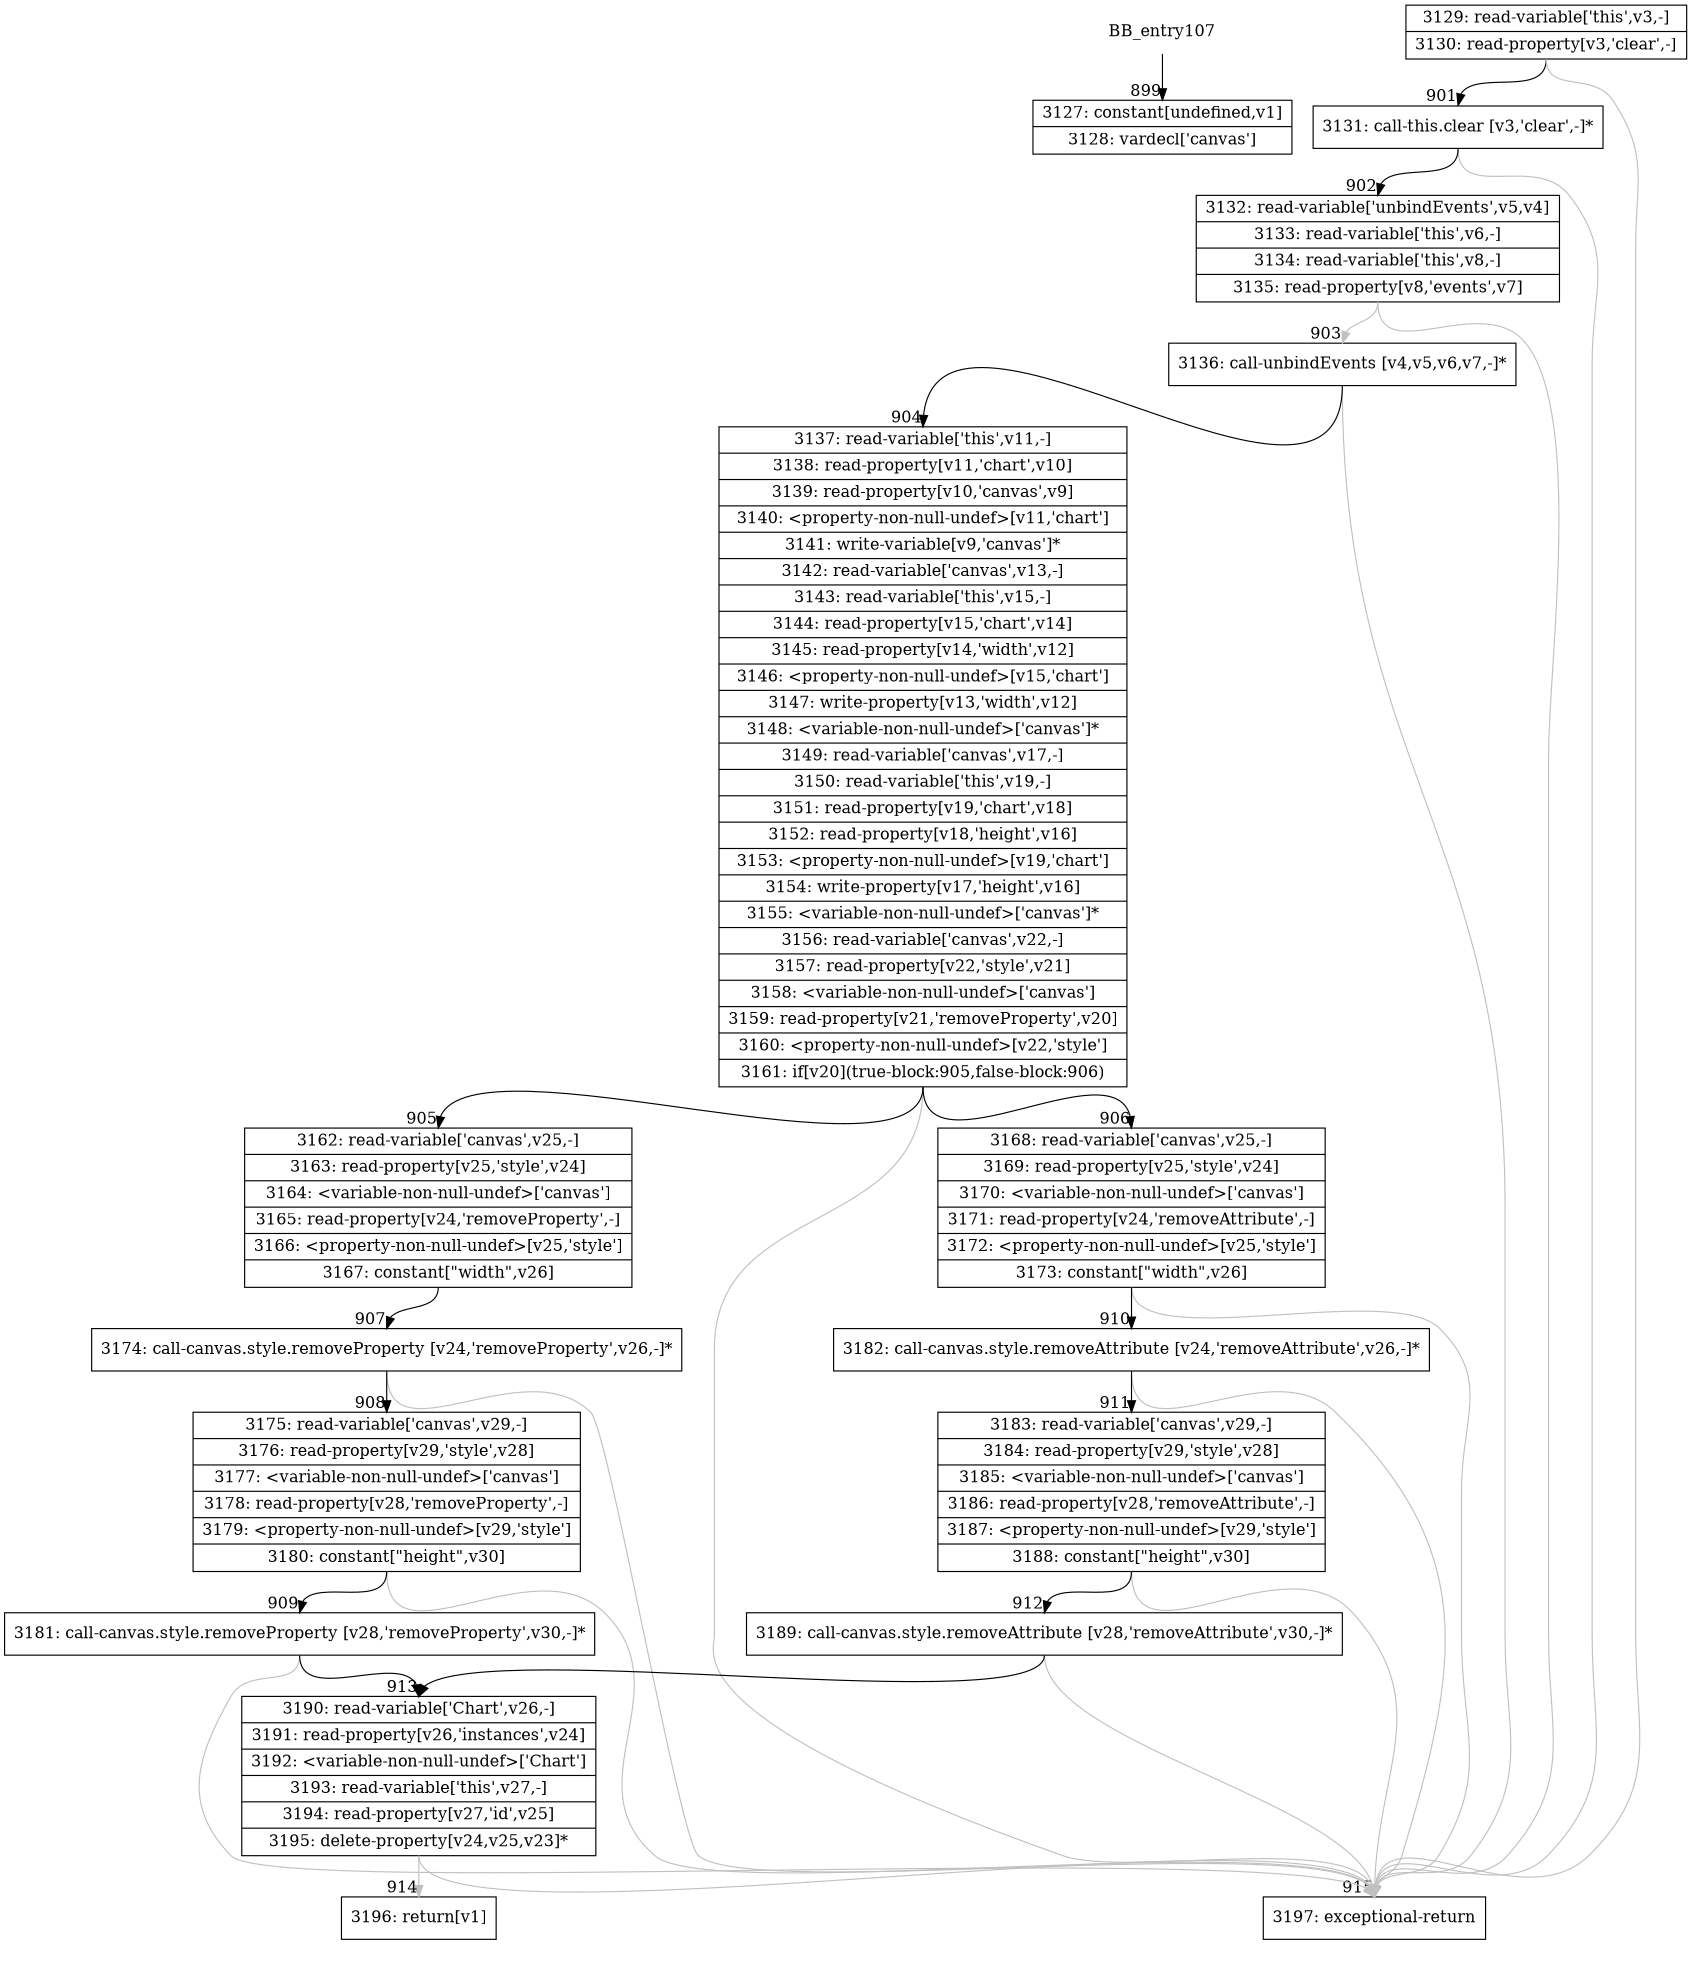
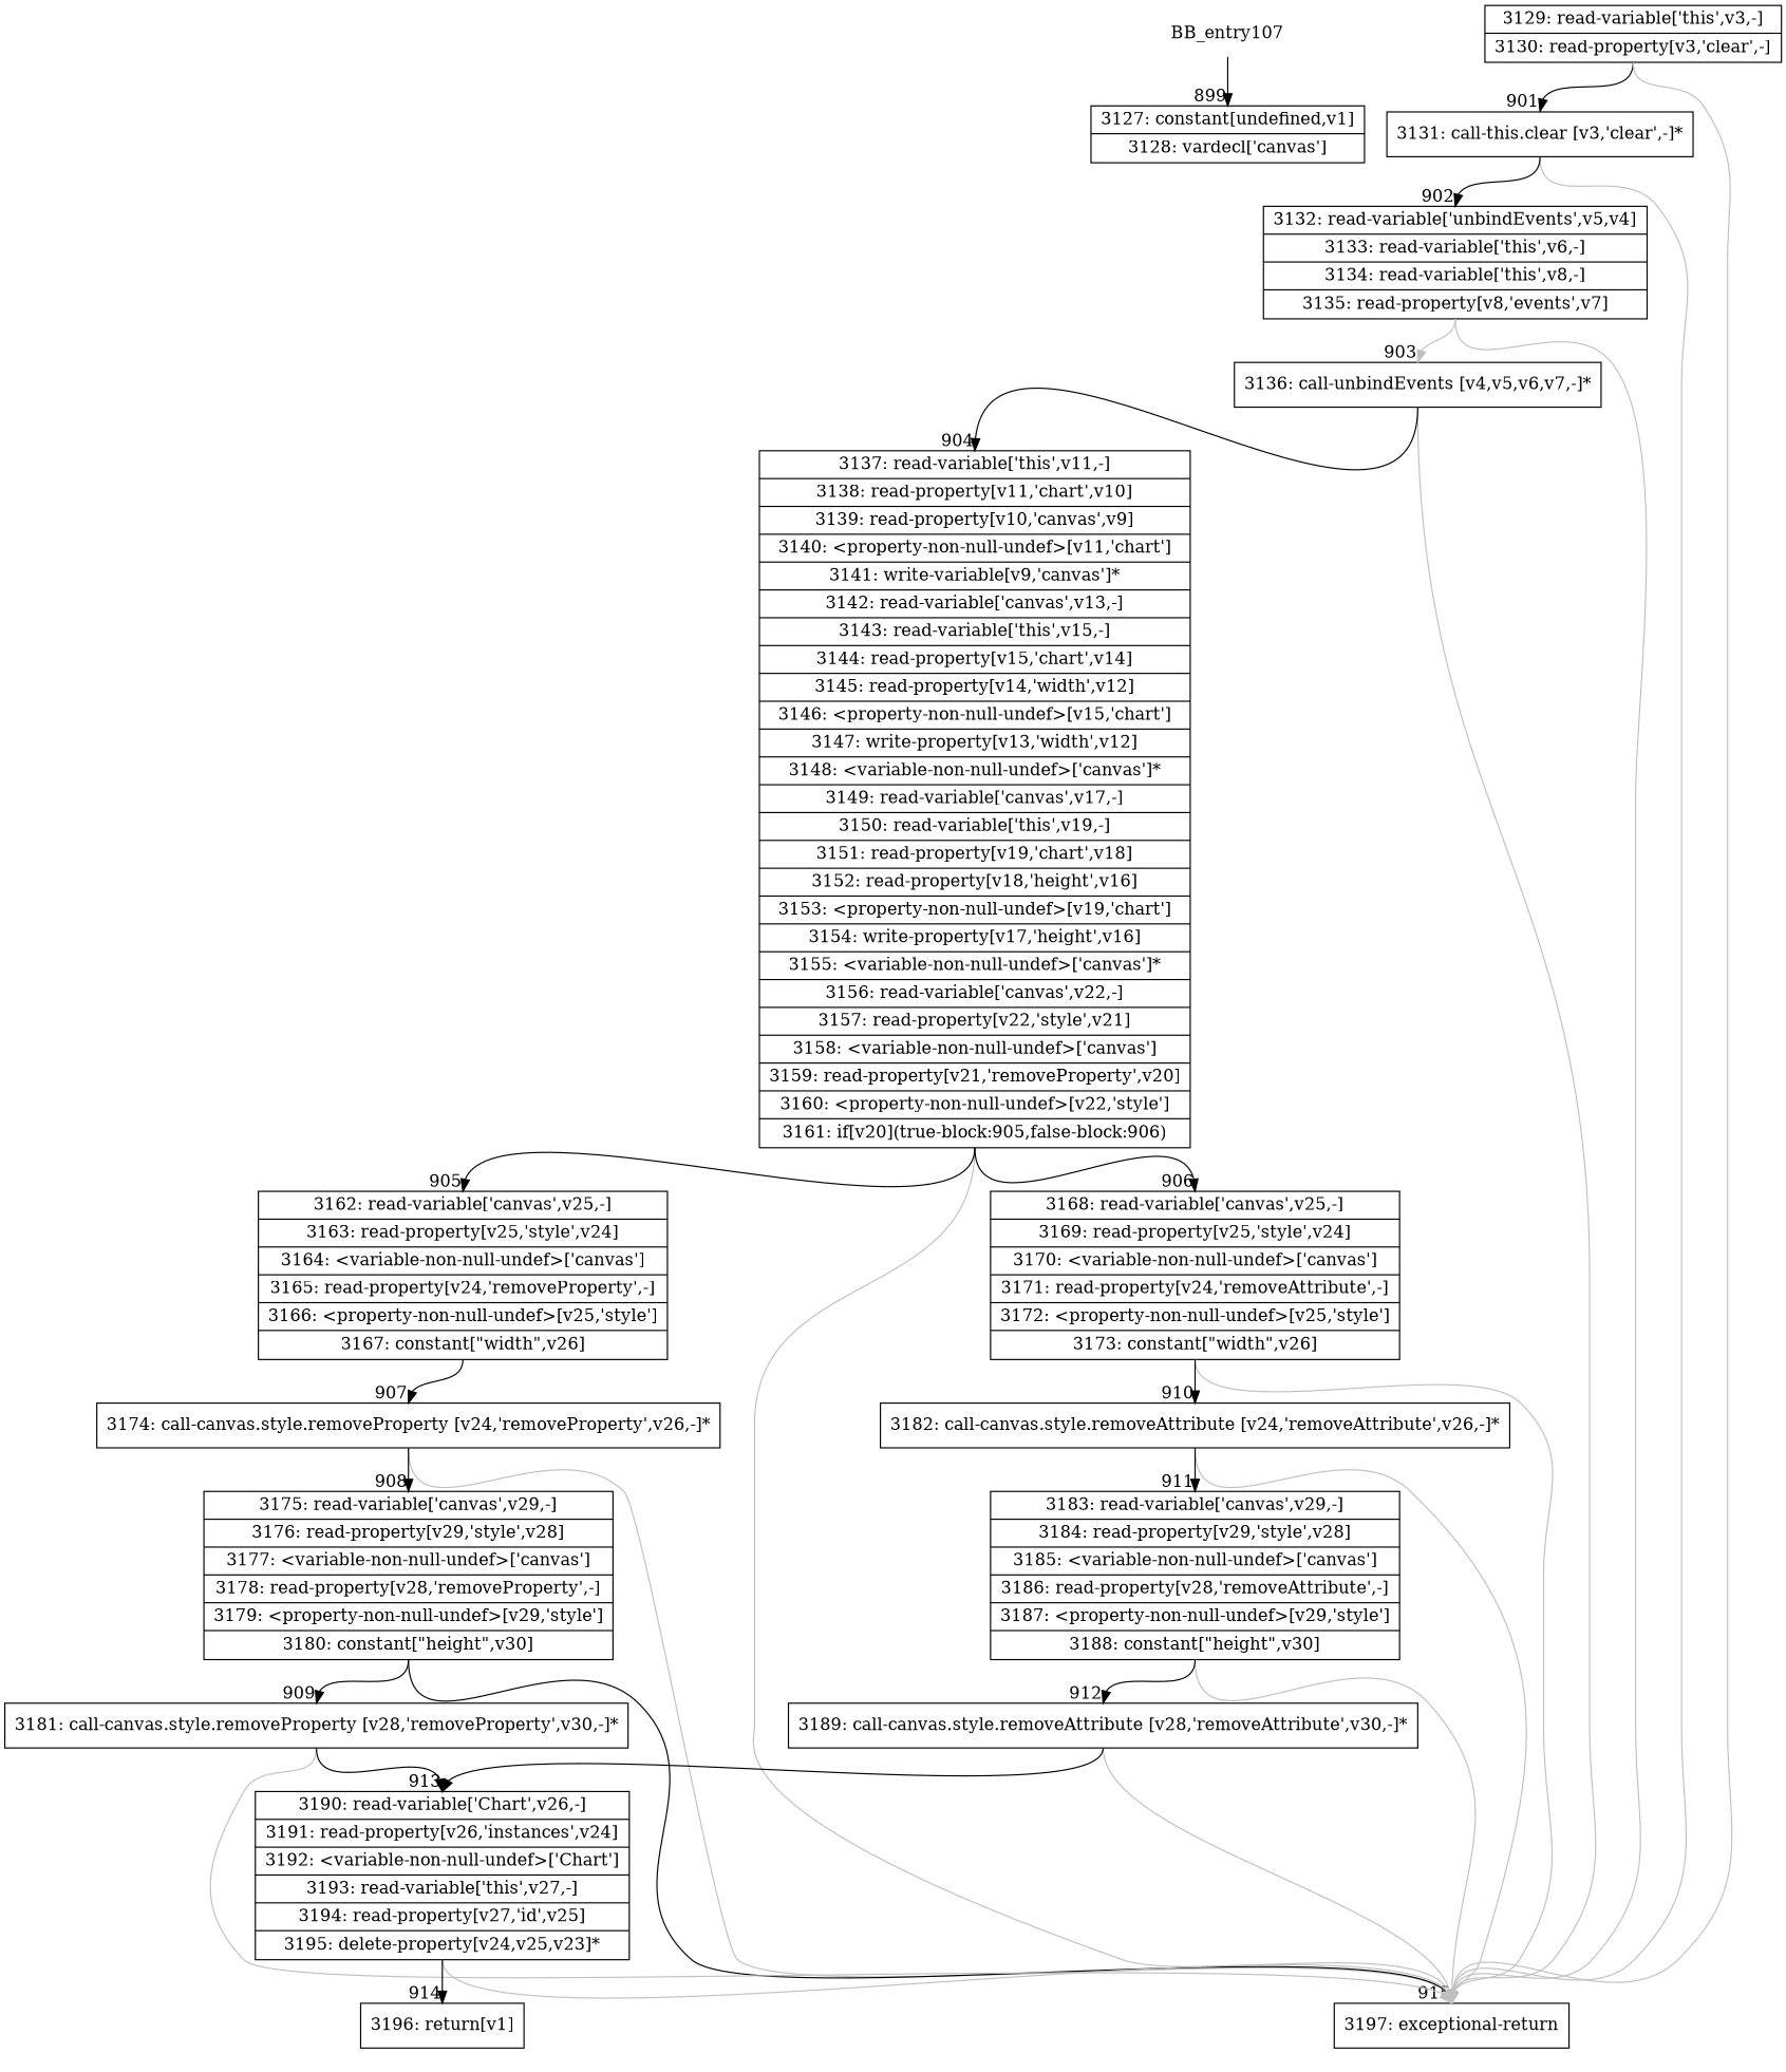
  digraph {
    rankdir=TD
    node [shape=record]
    edge [headport=n tailport=s]
    n1 [label=BB_entry107 shape=none]
    n2 [label="{3127: constant[undefined,v1]|3128: vardecl['canvas']}"]
    n3 [label="{3129: read-variable['this',v3,-]|3130: read-property[v3,'clear',-]}"]
    n4 [label="{3131: call-this.clear [v3,'clear',-]*}"]
    n5 [label="{3197: exceptional-return}"]
    n6 [label="{3132: read-variable['unbindEvents',v5,v4]|3133: read-variable['this',v6,-]|3134: read-variable['this',v8,-]|3135: read-property[v8,'events',v7]}"]
    n7 [label="{3136: call-unbindEvents [v4,v5,v6,v7,-]*}"]
    n8 [label="{3137: read-variable['this',v11,-]|3138: read-property[v11,'chart',v10]|3139: read-property[v10,'canvas',v9]|3140: \<property-non-null-undef\>[v11,'chart']|3141: write-variable[v9,'canvas']*|3142: read-variable['canvas',v13,-]|3143: read-variable['this',v15,-]|3144: read-property[v15,'chart',v14]|3145: read-property[v14,'width',v12]|3146: \<property-non-null-undef\>[v15,'chart']|3147: write-property[v13,'width',v12]|3148: \<variable-non-null-undef\>['canvas']*|3149: read-variable['canvas',v17,-]|3150: read-variable['this',v19,-]|3151: read-property[v19,'chart',v18]|3152: read-property[v18,'height',v16]|3153: \<property-non-null-undef\>[v19,'chart']|3154: write-property[v17,'height',v16]|3155: \<variable-non-null-undef\>['canvas']*|3156: read-variable['canvas',v22,-]|3157: read-property[v22,'style',v21]|3158: \<variable-non-null-undef\>['canvas']|3159: read-property[v21,'removeProperty',v20]|3160: \<property-non-null-undef\>[v22,'style']|3161: if[v20](true-block:905,false-block:906)}"]
    n9 [label="{3162: read-variable['canvas',v25,-]|3163: read-property[v25,'style',v24]|3164: \<variable-non-null-undef\>['canvas']|3165: read-property[v24,'removeProperty',-]|3166: \<property-non-null-undef\>[v25,'style']|3167: constant[\"width\",v26]}"]
    n10 [label="{3168: read-variable['canvas',v25,-]|3169: read-property[v25,'style',v24]|3170: \<variable-non-null-undef\>['canvas']|3171: read-property[v24,'removeAttribute',-]|3172: \<property-non-null-undef\>[v25,'style']|3173: constant[\"width\",v26]}"]
    n11 [label="{3174: call-canvas.style.removeProperty [v24,'removeProperty',v26,-]*}"]
    n12 [label="{3182: call-canvas.style.removeAttribute [v24,'removeAttribute',v26,-]*}"]
    n13 [label="{3175: read-variable['canvas',v29,-]|3176: read-property[v29,'style',v28]|3177: \<variable-non-null-undef\>['canvas']|3178: read-property[v28,'removeProperty',-]|3179: \<property-non-null-undef\>[v29,'style']|3180: constant[\"height\",v30]}"]
    n14 [label="{3183: read-variable['canvas',v29,-]|3184: read-property[v29,'style',v28]|3185: \<variable-non-null-undef\>['canvas']|3186: read-property[v28,'removeAttribute',-]|3187: \<property-non-null-undef\>[v29,'style']|3188: constant[\"height\",v30]}"]
    n15 [label="{3181: call-canvas.style.removeProperty [v28,'removeProperty',v30,-]*}"]
    n16 [label="{3189: call-canvas.style.removeAttribute [v28,'removeAttribute',v30,-]*}"]
    n17 [label="{3190: read-variable['Chart',v26,-]|3191: read-property[v26,'instances',v24]|3192: \<variable-non-null-undef\>['Chart']|3193: read-variable['this',v27,-]|3194: read-property[v27,'id',v25]|3195: delete-property[v24,v25,v23]*}"]
    n18 [label="{3196: return[v1]}"]
    n1 -> n2 [headlabel="    899"]
    n3 -> n4 [headlabel="      901"]
    n3 -> n5 [color=gray headlabel="      915"]
    n4 -> n5 [color=gray]
    n4 -> n6 [headlabel="      902"]
    n6 -> n5 [color=gray]
    n6 -> n7 [color=gray headlabel="      903"]
    n7 -> n5 [color=gray]
    n7 -> n8 [headlabel="      904"]
    n8 -> n5 [color=gray]
    n8 -> n9 [headlabel="      905"]
    n8 -> n10 [headlabel="      906"]
    n9 -> n11 [headlabel="      907"]
    n10 -> n5 [color=gray]
    n10 -> n12 [headlabel="      910"]
    n11 -> n5 [color=gray]
    n11 -> n13 [headlabel="      908"]
    n12 -> n5 [color=gray]
    n12 -> n14 [headlabel="      911"]
-   n13 -> n5 [color=gray]
+   n13 -> n5 [color=black]
    n13 -> n15 [headlabel="      909"]
    n14 -> n5 [color=gray]
    n14 -> n16 [headlabel="      912"]
    n15 -> n5 [color=gray]
    n15 -> n17 [headlabel="      913"]
    n16 -> n5 [color=gray]
    n16 -> n17
    n17 -> n5 [color=gray]
-   n17 -> n18 [headlabel="      914" color=gray]
+   n17 -> n18 [headlabel="      914"]
  }
